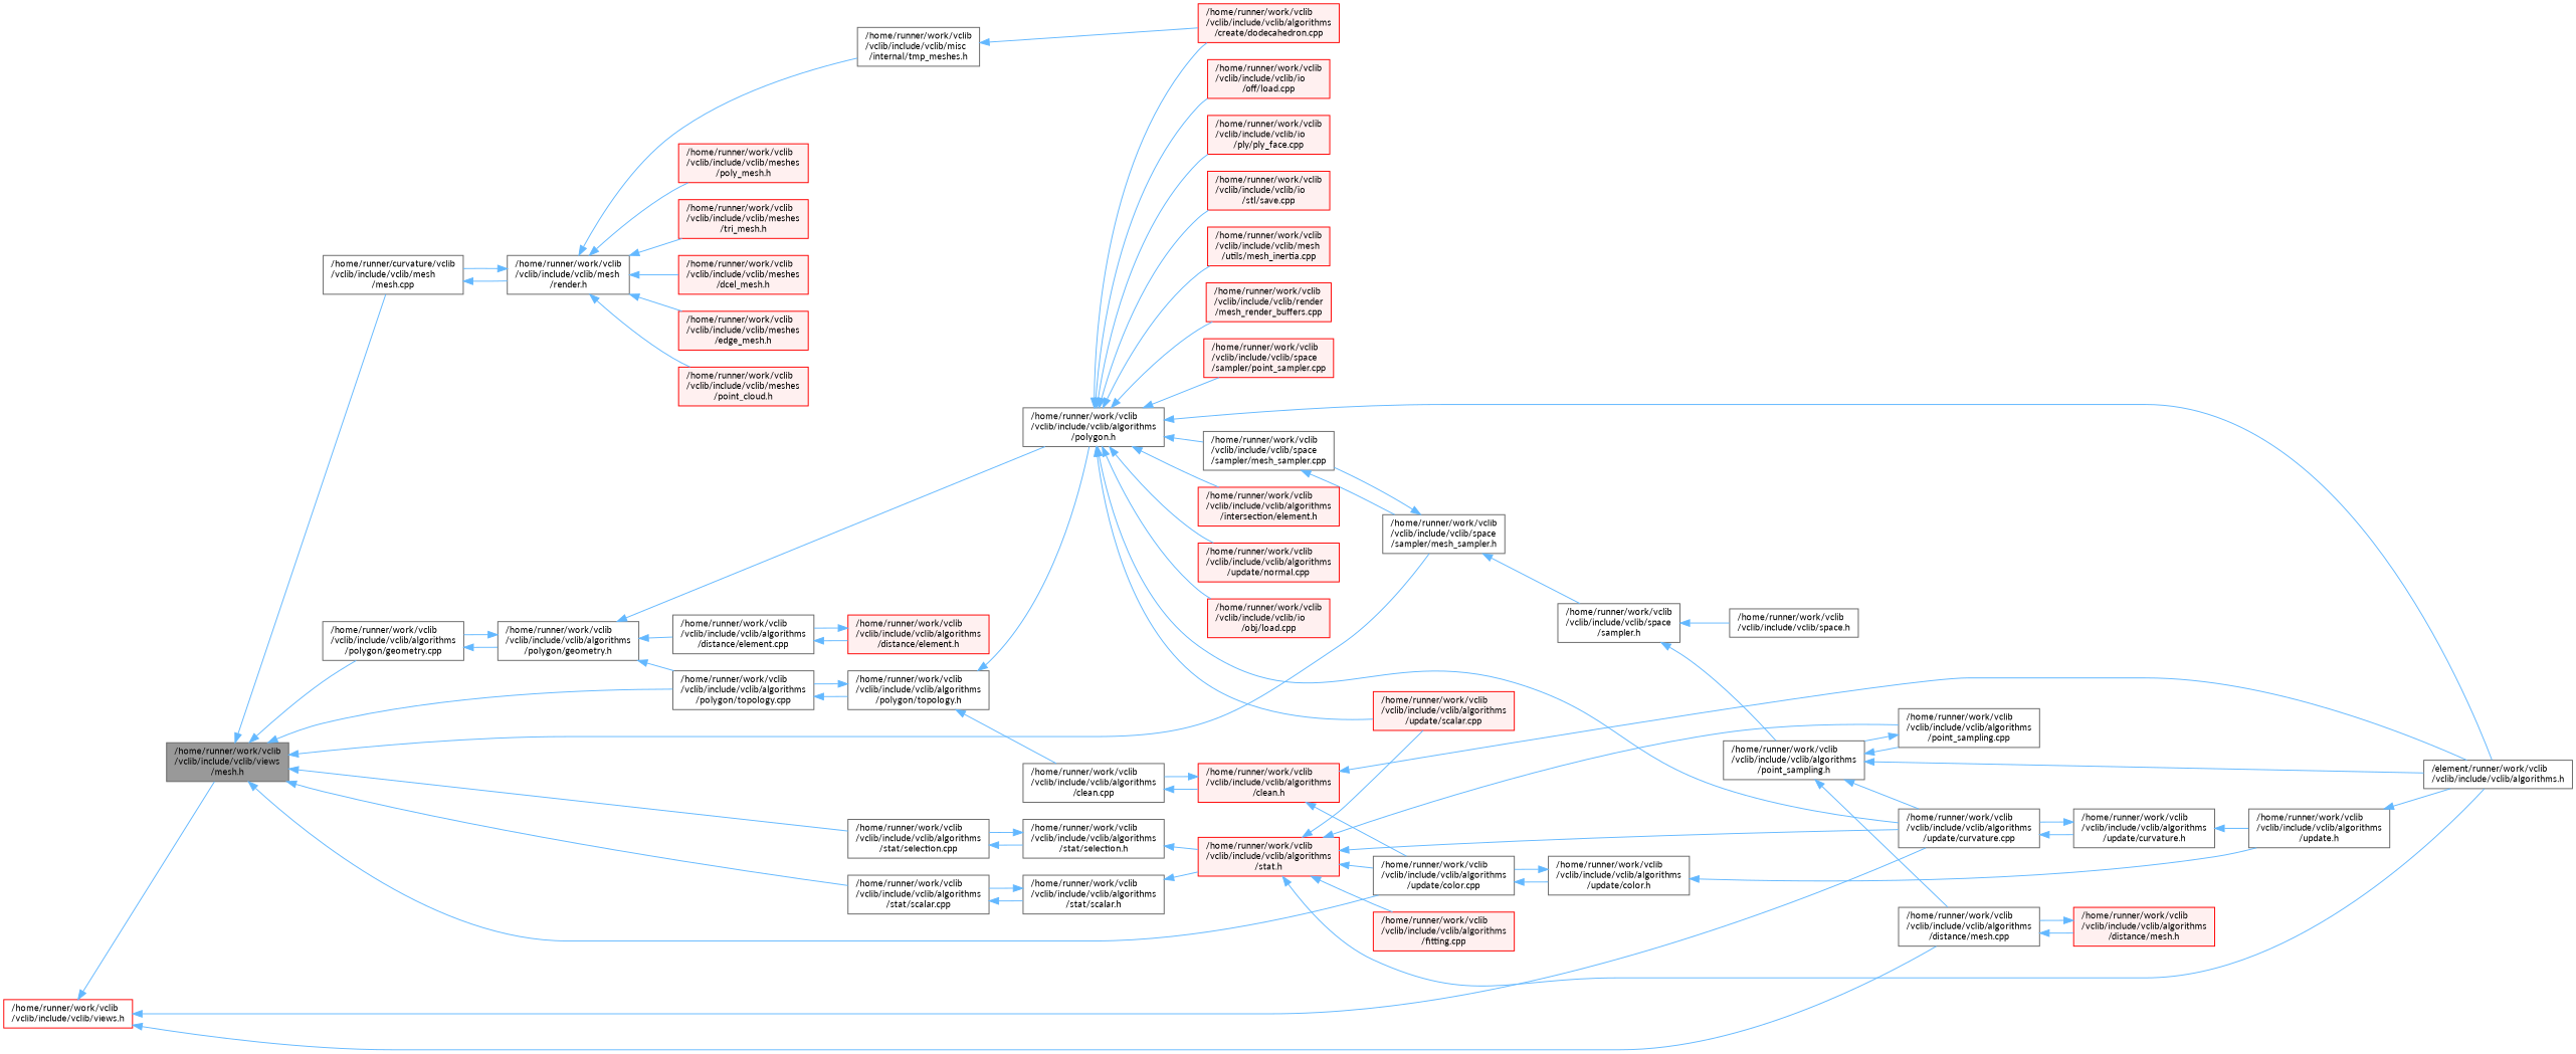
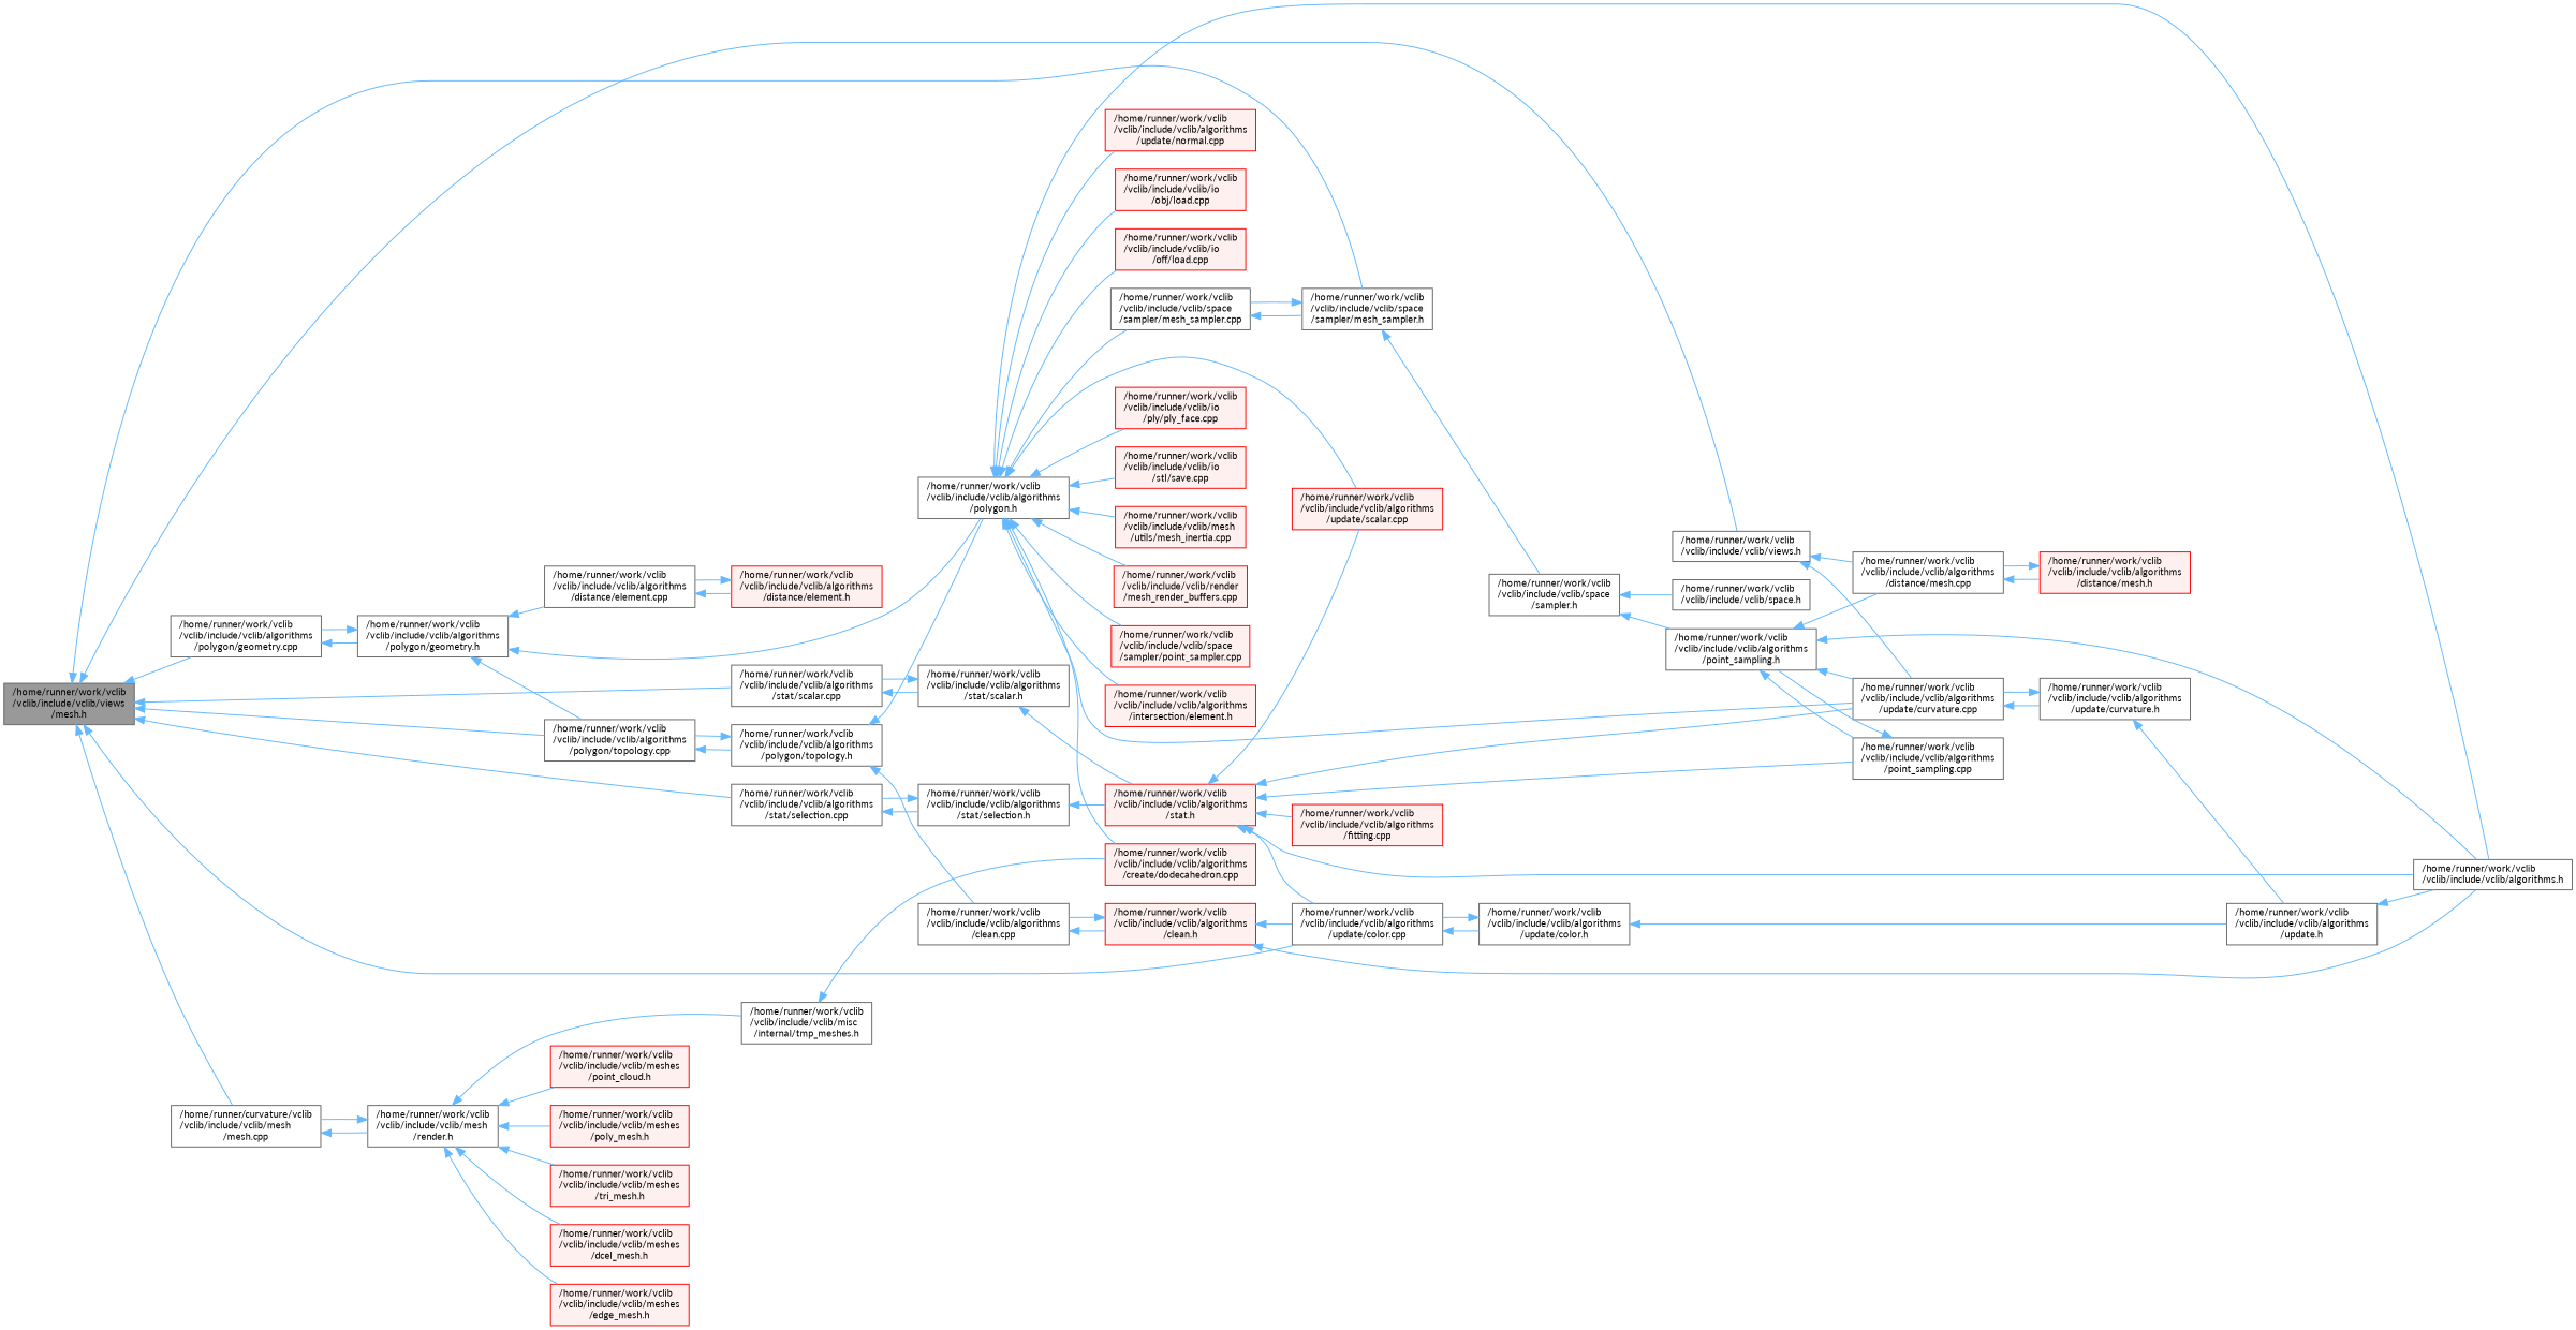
  digraph {
    fontname=Lato
    rankdir=LR
    node [color=grey40 fillcolor=white fontname=Lato fontsize=10 shape=box style=filled]
    edge [color=steelblue1 dir=back fontname=Lato fontsize=10 labelfontname=Helvetica labelfontsize=10 style=solid]
    n1 [color=gray40 fillcolor=grey60 fontcolor=black height=0.2 label="/home/runner/work/vclib\l/vclib/include/vclib/views\l/mesh.h" width=0.4]
    n2 [height=0.2 label="/home/runner/work/vclib\l/vclib/include/vclib/algorithms\l/polygon/geometry.cpp" width=0.4]
    n3 [height=0.2 label="/home/runner/work/vclib\l/vclib/include/vclib/space\l/sampler/mesh_sampler.h" width=0.4]
    n4 [height=0.2 label="/home/runner/work/vclib\l/vclib/include/vclib/algorithms\l/polygon/topology.cpp" width=0.4]
    n5 [height=0.2 label="/home/runner/work/vclib\l/vclib/include/vclib/algorithms\l/update/color.cpp" width=0.4]
    n6 [height=0.2 label="/home/runner/work/vclib\l/vclib/include/vclib/algorithms\l/stat/scalar.cpp" width=0.4]
    n7 [height=0.2 label="/home/runner/work/vclib\l/vclib/include/vclib/algorithms\l/stat/selection.cpp" width=0.4]
    n8 [height=0.2 label="/home/runner/curvature/vclib\l/vclib/include/vclib/mesh\l/mesh.cpp" width=0.4]
-   n9 [color=red height=0.2 label="/home/runner/work/vclib\l/vclib/include/vclib/views.h" width=0.4]
+   n9 [height=0.2 label="/home/runner/work/vclib\l/vclib/include/vclib/views.h" width=0.4]
    n10 [height=0.2 label="/home/runner/work/vclib\l/vclib/include/vclib/algorithms\l/polygon/geometry.h" width=0.4]
    n11 [height=0.2 label="/home/runner/work/vclib\l/vclib/include/vclib/space\l/sampler/mesh_sampler.cpp" width=0.4]
    n12 [height=0.2 label="/home/runner/work/vclib\l/vclib/include/vclib/space\l/sampler.h" width=0.4]
    n13 [height=0.2 label="/home/runner/work/vclib\l/vclib/include/vclib/algorithms\l/polygon/topology.h" width=0.4]
    n14 [height=0.2 label="/home/runner/work/vclib\l/vclib/include/vclib/algorithms\l/update/color.h" width=0.4]
    n15 [height=0.2 label="/home/runner/work/vclib\l/vclib/include/vclib/algorithms\l/stat/scalar.h" width=0.4]
    n16 [height=0.2 label="/home/runner/work/vclib\l/vclib/include/vclib/algorithms\l/stat/selection.h" width=0.4]
    n17 [height=0.2 label="/home/runner/work/vclib\l/vclib/include/vclib/mesh\l/render.h" width=0.4]
    n18 [height=0.2 label="/home/runner/work/vclib\l/vclib/include/vclib/algorithms\l/update/curvature.cpp" width=0.4]
    n19 [height=0.2 label="/home/runner/work/vclib\l/vclib/include/vclib/algorithms\l/distance/mesh.cpp" width=0.4]
    n20 [height=0.2 label="/home/runner/work/vclib\l/vclib/include/vclib/algorithms\l/distance/element.cpp" width=0.4]
    n21 [height=0.2 label="/home/runner/work/vclib\l/vclib/include/vclib/algorithms\l/polygon.h" width=0.4]
    n22 [color=red fillcolor="#FFF0F0" height=0.2 label="/home/runner/work/vclib\l/vclib/include/vclib/algorithms\l/distance/element.h" width=0.4]
-   n23 [height=0.2 label="/element/runner/work/vclib\l/vclib/include/vclib/algorithms.h" width=0.4]
+   n23 [height=0.2 label="/home/runner/work/vclib\l/vclib/include/vclib/algorithms.h" width=0.4]
    n24 [color=red fillcolor="#FFF0F0" height=0.2 label="/home/runner/work/vclib\l/vclib/include/vclib/algorithms\l/create/dodecahedron.cpp" width=0.4]
    n25 [color=red fillcolor="#FFF0F0" height=0.2 label="/home/runner/work/vclib\l/vclib/include/vclib/algorithms\l/intersection/element.h" width=0.4]
    n26 [color=red fillcolor="#FFF0F0" height=0.2 label="/home/runner/work/vclib\l/vclib/include/vclib/algorithms\l/update/normal.cpp" width=0.4]
    n27 [color=red fillcolor="#FFF0F0" height=0.2 label="/home/runner/work/vclib\l/vclib/include/vclib/algorithms\l/update/scalar.cpp" width=0.4]
    n28 [color=red fillcolor="#FFF0F0" height=0.2 label="/home/runner/work/vclib\l/vclib/include/vclib/io\l/obj/load.cpp" width=0.4]
    n29 [color=red fillcolor="#FFF0F0" height=0.2 label="/home/runner/work/vclib\l/vclib/include/vclib/io\l/off/load.cpp" width=0.4]
    n30 [color=red fillcolor="#FFF0F0" height=0.2 label="/home/runner/work/vclib\l/vclib/include/vclib/io\l/ply/ply_face.cpp" width=0.4]
    n31 [color=red fillcolor="#FFF0F0" height=0.2 label="/home/runner/work/vclib\l/vclib/include/vclib/io\l/stl/save.cpp" width=0.4]
    n32 [color=red fillcolor="#FFF0F0" height=0.2 label="/home/runner/work/vclib\l/vclib/include/vclib/mesh\l/utils/mesh_inertia.cpp" width=0.4]
    n33 [color=red fillcolor="#FFF0F0" height=0.2 label="/home/runner/work/vclib\l/vclib/include/vclib/render\l/mesh_render_buffers.cpp" width=0.4]
    n34 [color=red fillcolor="#FFF0F0" height=0.2 label="/home/runner/work/vclib\l/vclib/include/vclib/space\l/sampler/point_sampler.cpp" width=0.4]
    n35 [height=0.2 label="/home/runner/work/vclib\l/vclib/include/vclib/algorithms\l/update/curvature.h" width=0.4]
    n36 [height=0.2 label="/home/runner/work/vclib\l/vclib/include/vclib/algorithms\l/update.h" width=0.4]
    n37 [height=0.2 label="/home/runner/work/vclib\l/vclib/include/vclib/algorithms\l/point_sampling.h" width=0.4]
    n38 [height=0.2 label="/home/runner/work/vclib\l/vclib/include/vclib/space.h" width=0.4]
    n39 [height=0.2 label="/home/runner/work/vclib\l/vclib/include/vclib/algorithms\l/point_sampling.cpp" width=0.4]
    n40 [color=red fillcolor="#FFF0F0" height=0.2 label="/home/runner/work/vclib\l/vclib/include/vclib/algorithms\l/distance/mesh.h" width=0.4]
    n41 [height=0.2 label="/home/runner/work/vclib\l/vclib/include/vclib/algorithms\l/clean.cpp" width=0.4]
    n42 [color=red fillcolor="#FFF0F0" height=0.2 label="/home/runner/work/vclib\l/vclib/include/vclib/algorithms\l/clean.h" width=0.4]
    n43 [color=red fillcolor="#FFF0F0" height=0.2 label="/home/runner/work/vclib\l/vclib/include/vclib/algorithms\l/stat.h" width=0.4]
    n44 [color=red fillcolor="#FFF0F0" height=0.2 label="/home/runner/work/vclib\l/vclib/include/vclib/algorithms\l/fitting.cpp" width=0.4]
    n45 [color=red fillcolor="#FFF0F0" height=0.2 label="/home/runner/work/vclib\l/vclib/include/vclib/meshes\l/dcel_mesh.h" width=0.4]
    n46 [color=red fillcolor="#FFF0F0" height=0.2 label="/home/runner/work/vclib\l/vclib/include/vclib/meshes\l/edge_mesh.h" width=0.4]
    n47 [color=red fillcolor="#FFF0F0" height=0.2 label="/home/runner/work/vclib\l/vclib/include/vclib/meshes\l/point_cloud.h" width=0.4]
    n48 [color=red fillcolor="#FFF0F0" height=0.2 label="/home/runner/work/vclib\l/vclib/include/vclib/meshes\l/poly_mesh.h" width=0.4]
    n49 [color=red fillcolor="#FFF0F0" height=0.2 label="/home/runner/work/vclib\l/vclib/include/vclib/meshes\l/tri_mesh.h" width=0.4]
    n50 [height=0.2 label="/home/runner/work/vclib\l/vclib/include/vclib/misc\l/internal/tmp_meshes.h" width=0.4]
    n1 -> n2
    n1 -> n3
    n1 -> n4
    n1 -> n5
    n1 -> n6
    n1 -> n7
    n1 -> n8
-   n9 -> n1
+   n1 -> n9
    n2 -> n10
    n3 -> n11
    n3 -> n12
    n4 -> n13
    n5 -> n14
    n6 -> n15
    n7 -> n16
    n8 -> n17
    n9 -> n18
    n9 -> n19
    n10 -> n2
    n10 -> n4
    n10 -> n20
    n10 -> n21
    n11 -> n3
    n12 -> n37
    n12 -> n38
    n13 -> n4
    n13 -> n21
    n13 -> n41
    n14 -> n5
    n14 -> n36
    n15 -> n6
    n15 -> n43
    n16 -> n7
    n16 -> n43
    n17 -> n8
    n17 -> n45
    n17 -> n46
    n17 -> n47
    n17 -> n48
    n17 -> n49
    n17 -> n50
    n18 -> n35
    n19 -> n40
    n20 -> n22
    n21 -> n11
    n21 -> n18
    n21 -> n23
    n21 -> n24
    n21 -> n25
    n21 -> n26
    n21 -> n27
    n21 -> n28
    n21 -> n29
    n21 -> n30
    n21 -> n31
    n21 -> n32
    n21 -> n33
    n21 -> n34
    n22 -> n20
    n35 -> n18
    n35 -> n36
    n36 -> n23
    n37 -> n18
    n37 -> n19
    n37 -> n23
    n37 -> n39
    n39 -> n37
    n40 -> n19
    n41 -> n42
    n42 -> n5
    n42 -> n23
    n42 -> n41
    n43 -> n5
    n43 -> n18
    n43 -> n23
    n43 -> n27
    n43 -> n39
    n43 -> n44
    n50 -> n24
  }
